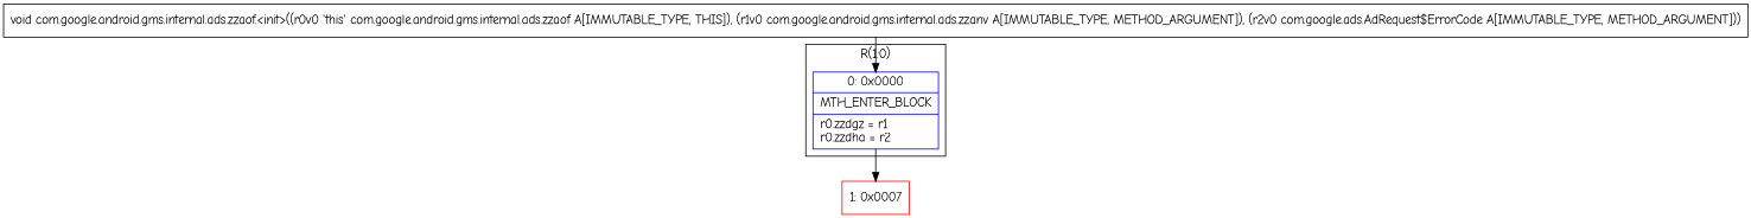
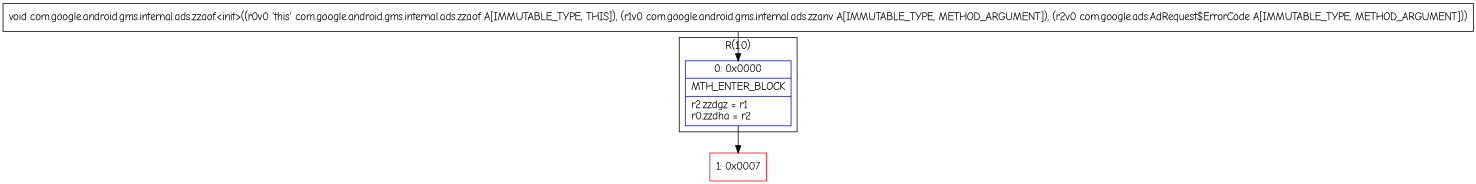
  digraph {
    fontname="Comic Neue"
    node [shape=record fontname="Comic Neue"]
    edge [fontname="Comic Neue"]
-   n1 [color=blue label="{0\:\ 0x0000|MTH_ENTER_BLOCK\l|r0.zzdgz = r1\lr0.zzdha = r2\l}"]
+   n1 [color=blue label="{0\:\ 0x0000|MTH_ENTER_BLOCK\l|r2.zzdgz = r1\lr0.zzdha = r2\l}"]
    n2 [color=red label="{1\:\ 0x0007}"]
    n3 [label="{void com.google.android.gms.internal.ads.zzaof.\<init\>((r0v0 'this' com.google.android.gms.internal.ads.zzaof A[IMMUTABLE_TYPE, THIS]), (r1v0 com.google.android.gms.internal.ads.zzanv A[IMMUTABLE_TYPE, METHOD_ARGUMENT]), (r2v0 com.google.ads.AdRequest$ErrorCode A[IMMUTABLE_TYPE, METHOD_ARGUMENT])) }"]
    subgraph cluster_1 {
      label="R(1:0)"
      n1
    }
    n1 -> n2
    n3 -> n1
  }
